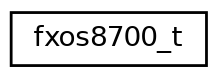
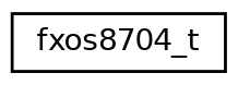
  digraph {
    rankdir=LR
-   n1 [color=black fillcolor=white fontname=Helvetica fontsize=10 height=0.2 label=fxos8700_t shape=record style=filled width=0.4]
+   n1 [color=black fillcolor=white fontname=Helvetica fontsize=10 height=0.2 label=fxos8704_t shape=record style=filled width=0.4]
  }
